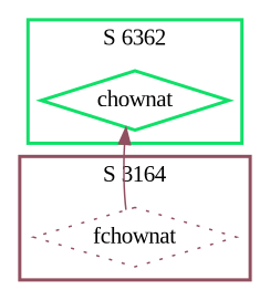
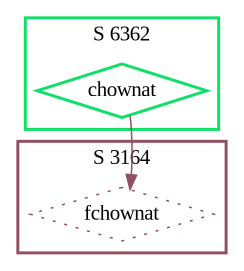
  digraph {
    fontname="Liberation Serif"
    node [shape=diamond fontname="Liberation Serif"]
    n1 [color="#10E068" label=chownat style=bold]
    n2 [color="#905060" label=fchownat style=dotted]
    subgraph cluster_1 {
      color="#10E068"
      label="S 6362"
      style=bold
      n1
    }
    subgraph cluster_2 {
      color="#905060"
      label="S 3164"
      style=bold
      n2
    }
-   n2 -> n1 [color="#905060" fontname="Liberation Serif"]
+   n1 -> n2 [color="#905060" fontname="Liberation Serif"]
  }
